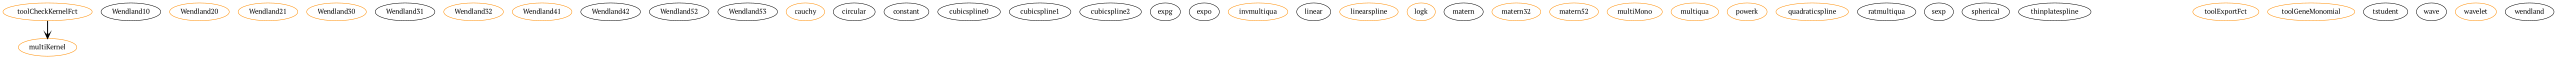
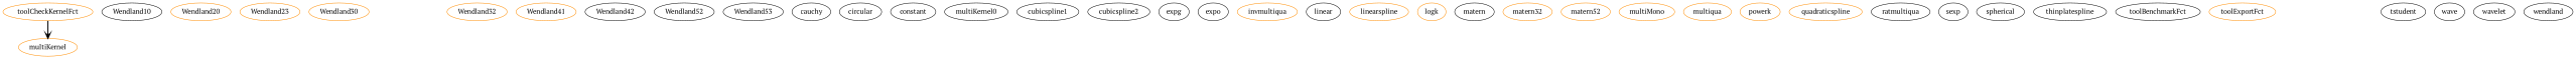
  digraph {
    fontname="PT Serif"
    node [color=black fontname="PT Serif"]
    toolCheckKernelFct [color=darkorange]
    multiKernel [color=darkorange]
    Wendland10
    Wendland20 [color=darkorange]
-   Wendland21 [color=darkorange]
+   Wendland21 [color=darkorange label=Wendland23]
    Wendland30 [color=darkorange]
-   Wendland31
    Wendland32 [color=darkorange]
    Wendland41 [color=darkorange]
    Wendland42
    Wendland52
    Wendland53
-   cauchy [color=darkorange]
+   cauchy
    circular
    constant
-   cubicspline0
+   cubicspline0 [label=multiKernel0]
    cubicspline1
    cubicspline2
    expg
    expo
    invmultiqua [color=darkorange]
    linear
    linearspline [color=darkorange]
    logk [color=darkorange]
    matern
    matern32 [color=darkorange]
    matern52 [color=darkorange]
    multiMono [color=darkorange]
    multiqua [color=darkorange]
    powerk [color=darkorange]
    quadraticspline [color=darkorange]
    ratmultiqua
    sexp
    spherical
    thinplatespline
+   toolBenchmarkFct
    toolExportFct [color=darkorange]
-   toolGeneMonomial [color=darkorange]
    tstudent
    wave
-   wavelet [color=darkorange]
+   wavelet
    wendland
    toolCheckKernelFct -> multiKernel [style=bold arrowhead=vee fontname="PT Serif"]
  }
